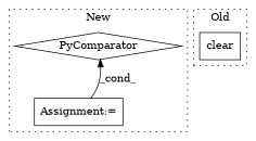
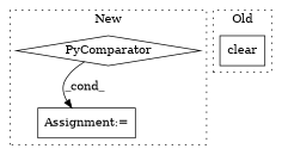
  digraph {
    node [shape=box]
    n1 [a=113 l=23 label=PyComparator s=2243 shape=diamond]
    n2 [a=7 l=1 label="Assignment:=" s=2093]
    n3 [a=32 l=7 label=clear s=2936]
    subgraph cluster_1 {
      label=New
      style=dotted
      n1
      n2
    }
    subgraph cluster_2 {
      label=Old
      style=dotted
      n3
    }
-   n2 -> n1 [label=_cond_]
+   n1 -> n2 [label=_cond_]
  }
